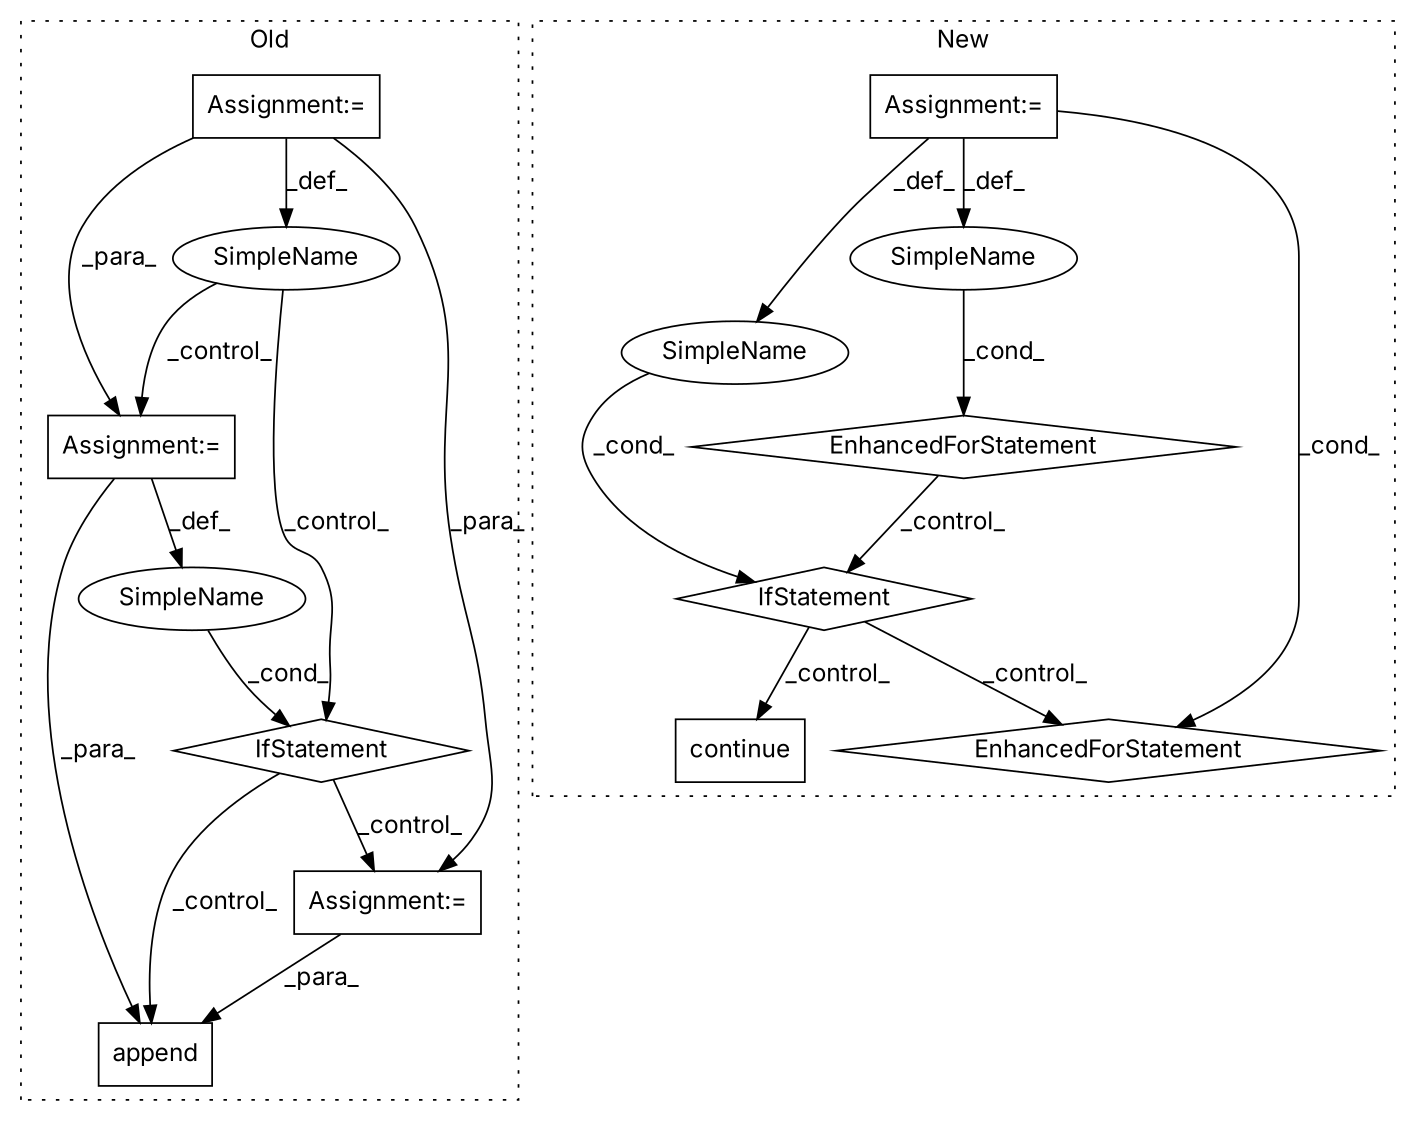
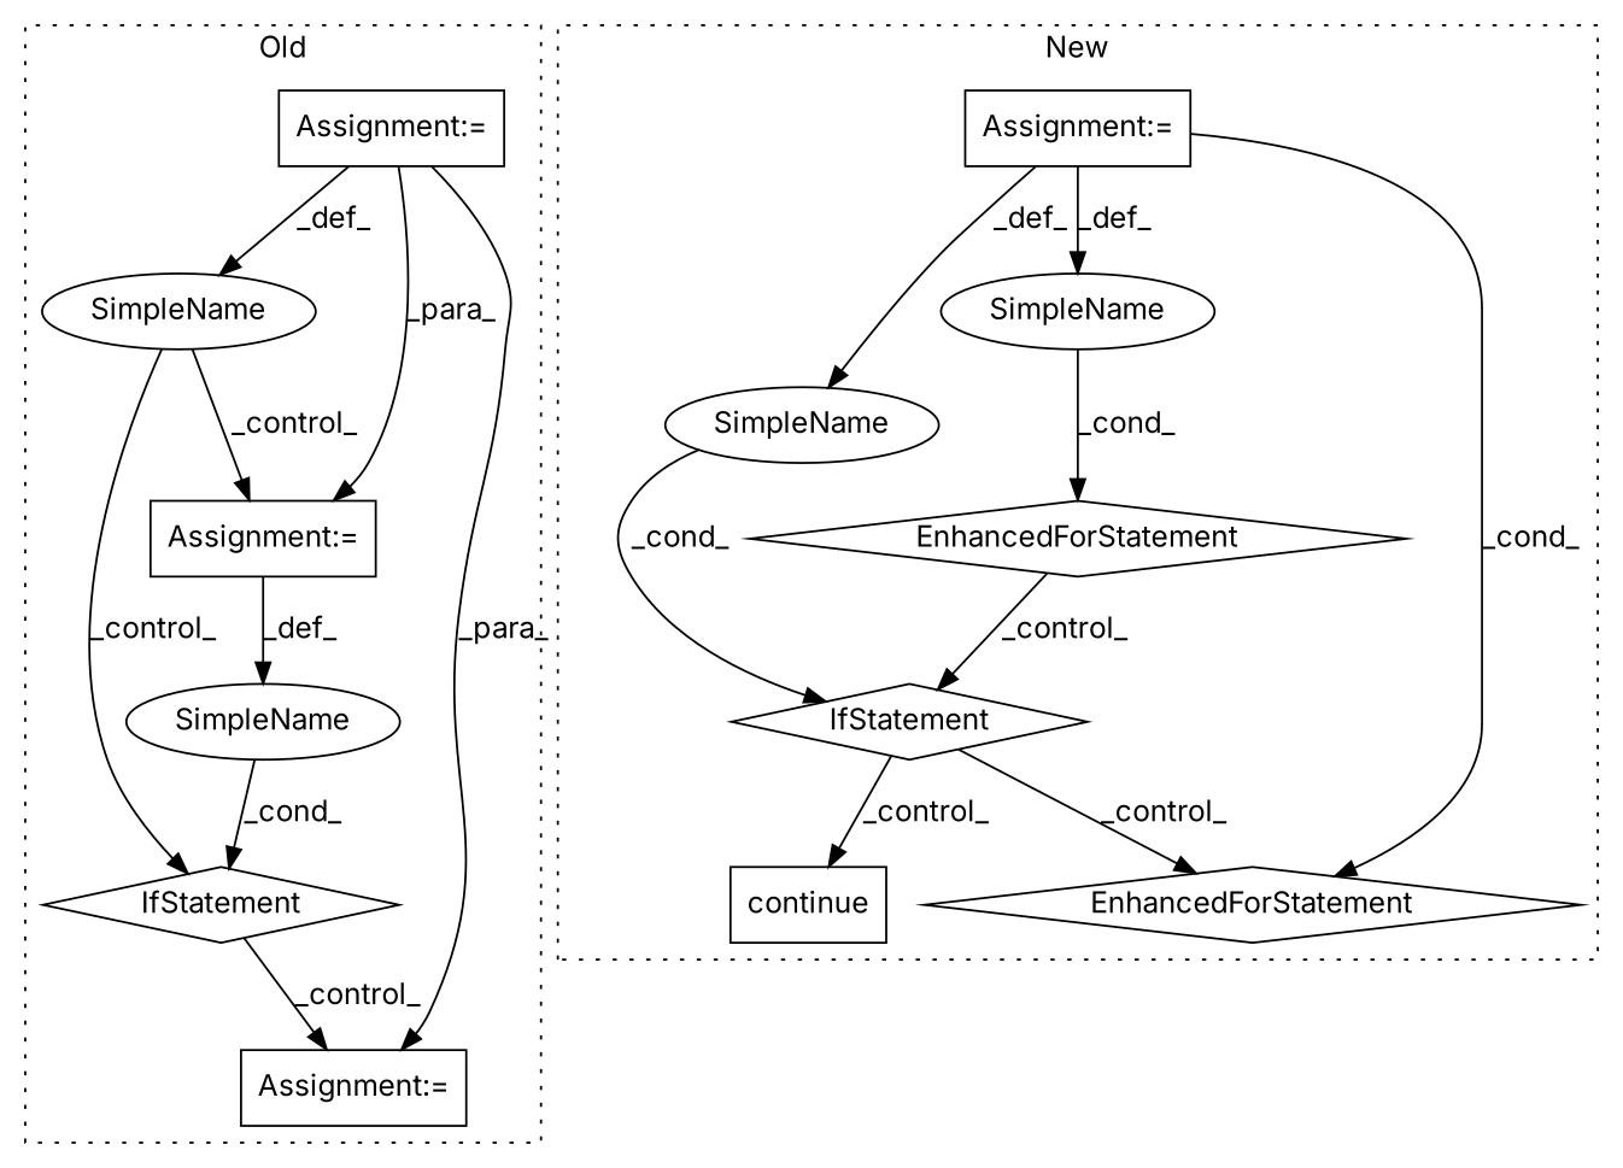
  digraph {
    fontname=Inter
    node [a=42 shape=box fontname=Inter]
    edge [fontname=Inter]
-   n1 [a=32 l="7,1" label=append s="6157,6184"]
    n2 [a=25 l="4,2" label=IfStatement s="5863,5918" shape=diamond]
    n3 [label=SimpleName shape=ellipse]
    n4 [a=7 l=1 label="Assignment:=" s=5744]
    n5 [label=SimpleName shape=ellipse]
    n6 [a=7 l=1 label="Assignment:=" s=5829]
    n7 [a=7 l=1 label="Assignment:=" s=6046]
    n8 [a=18 l=9 label=continue s=8301]
    n9 [a=25 l="4,2" label=IfStatement s="8274,8289" shape=diamond]
    n10 [label=SimpleName shape=ellipse]
    n11 [a=7 l="53,2" label="Assignment:=" s="8187,8264"]
    n12 [a=70 l="53,2" label=EnhancedForStatement s="8187,8264" shape=diamond]
    n13 [l=4 label=SimpleName s=8247 shape=ellipse]
    n14 [a=70 l="57,2" label=EnhancedForStatement s="8374,8451" shape=diamond]
    subgraph cluster_1 {
      label=Old
      style=dotted
-     n1
      n2
      n3
      n4
      n5
      n6
      n7
    }
    subgraph cluster_2 {
      label=New
      style=dotted
      n8
      n9
      n10
      n11
      n12
      n13
      n14
    }
-   n2 -> n1 [label=_control_]
    n2 -> n7 [label=_control_]
    n3 -> n2 [label=_cond_]
    n4 -> n5 [label=_def_]
    n4 -> n6 [label=_para_]
    n4 -> n7 [label=_para_]
    n5 -> n2 [label=_control_]
    n5 -> n6 [label=_control_]
-   n6 -> n1 [label=_para_]
    n6 -> n3 [label=_def_]
-   n7 -> n1 [label=_para_]
    n9 -> n8 [label=_control_]
    n9 -> n14 [label=_control_]
    n10 -> n9 [label=_cond_]
    n11 -> n10 [label=_def_]
    n11 -> n13 [label=_def_]
    n11 -> n14 [label=_cond_]
    n12 -> n9 [label=_control_]
    n13 -> n12 [label=_cond_]
  }
